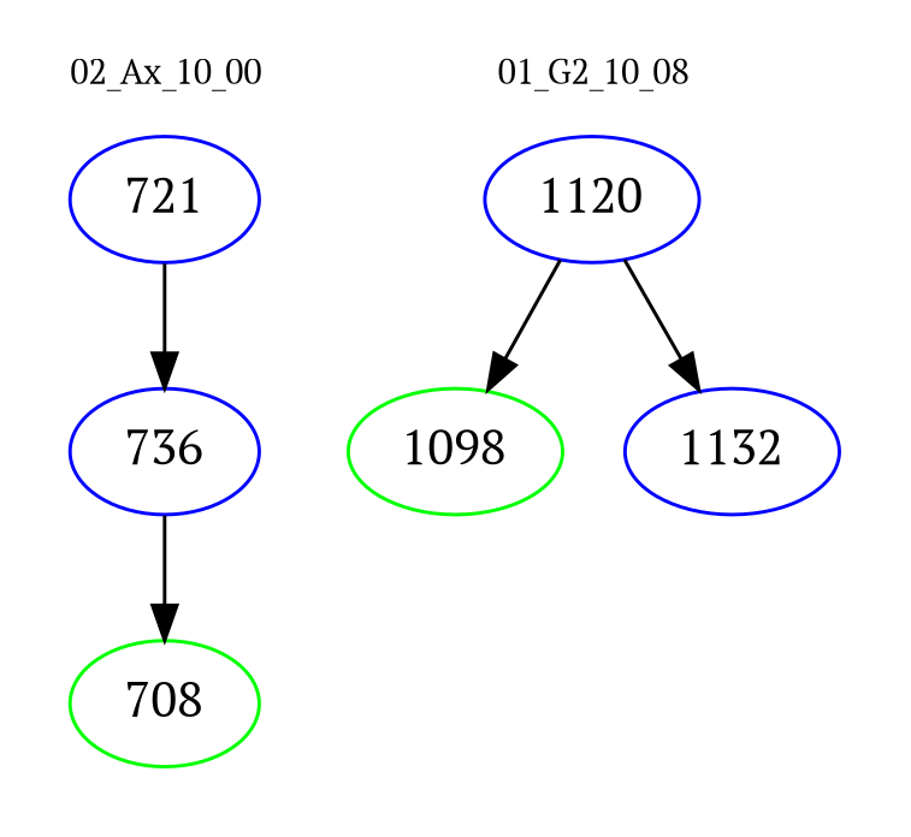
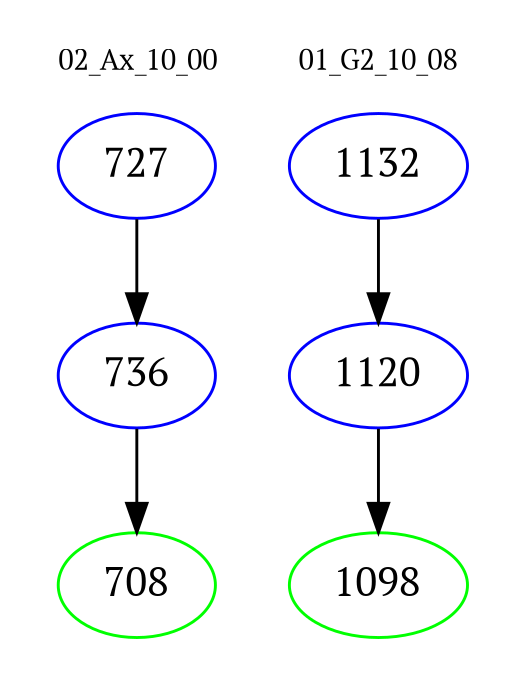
  digraph {
    fontname="PT Serif"
    node [color=blue fontname="PT Serif"]
    edge [color=black fontname="PT Serif"]
-   n1 [label=721]
+   n1 [label=727]
    n2 [color=green label=708]
    n3 [label=736]
    n4 [label=1120]
    n5 [color=green label=1098]
    n6 [label=1132]
    subgraph cluster_1 {
      color=white
      fontsize=10
      label="02_Ax_10_00"
      n1
      n2
      n3
    }
    subgraph cluster_2 {
      color=white
      fontsize=10
      label="01_G2_10_08"
      n4
      n5
      n6
    }
    n1 -> n3
    n3 -> n2
    n4 -> n5
-   n4 -> n6
+   n6 -> n4
  }
